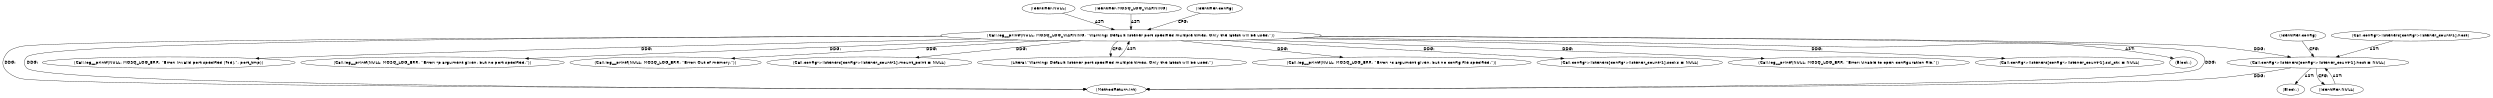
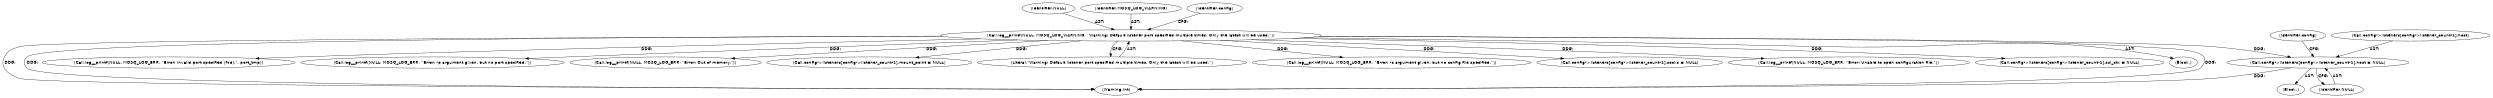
  digraph {
    fontname="DejaVu Sans"
    node [fontname="DejaVu Sans"]
    edge [fontname="DejaVu Sans"]
    n1 [label="(Call,config->listeners[config->listener_count-1].host = NULL)"]
    n2 [label="(Block,)"]
-   n3 [label="(MethodReturn,int)"]
+   n3 [label="(Warning,int)"]
    n4 [label="(Identifier,NULL)"]
    n5 [label="(Call,log__printf(NULL, MOSQ_LOG_WARNING, \"Warning: Default listener port specified multiple times. Only the latest will be used.\"))"]
    n6 [label="(Call,log__printf(NULL, MOSQ_LOG_ERR, \"Error: Invalid port specified (%d).\", port_tmp))"]
    n7 [label="(Call,log__printf(NULL, MOSQ_LOG_ERR, \"Error: -p argument given, but no port specified.\"))"]
    n8 [label="(Call,log__printf(NULL, MOSQ_LOG_ERR, \"Error: Out of memory.\"))"]
    n9 [label="(Call,config->listeners[config->listener_count-1].mount_point = NULL)"]
    n10 [label="(Literal,\"Warning: Default listener port specified multiple times. Only the latest will be used.\")"]
    n11 [label="(Call,log__printf(NULL, MOSQ_LOG_ERR, \"Error: -c argument given, but no config file specified.\"))"]
    n12 [label="(Call,config->listeners[config->listener_count-1].socks = NULL)"]
    n13 [label="(Call,log__printf(NULL, MOSQ_LOG_ERR, \"Error: Unable to open configuration file.\"))"]
    n14 [label="(Call,config->listeners[config->listener_count-1].ssl_ctx = NULL)"]
    n15 [label="(Block,)"]
    n16 [label="(Identifier,NULL)"]
    n17 [label="(Identifier,config)"]
    n18 [label="(Identifier,MOSQ_LOG_WARNING)"]
    n19 [label="(Call,config->listeners[config->listener_count-1].host)"]
    n20 [label="(Identifier,config)"]
    n1 -> n2 [label="AST: "]
    n1 -> n3 [label="DDG: "]
    n1 -> n4 [label="CFG: "]
    n4 -> n1 [label="AST: "]
    n5 -> n1 [label="DDG: "]
    n5 -> n3 [label="DDG: "]
    n5 -> n3 [label="DDG: "]
    n5 -> n3 [label="DDG: "]
    n5 -> n6 [label="DDG: "]
    n5 -> n7 [label="DDG: "]
    n5 -> n8 [label="DDG: "]
    n5 -> n9 [label="DDG: "]
    n5 -> n10 [label="CFG: "]
    n5 -> n11 [label="DDG: "]
    n5 -> n12 [label="DDG: "]
    n5 -> n13 [label="DDG: "]
    n5 -> n14 [label="DDG: "]
    n5 -> n15 [label="AST: "]
    n10 -> n5 [label="AST: "]
    n16 -> n5 [label="AST: "]
    n17 -> n1 [label="CFG: "]
    n18 -> n5 [label="AST: "]
    n19 -> n1 [label="AST: "]
    n20 -> n5 [label="CFG: "]
  }
